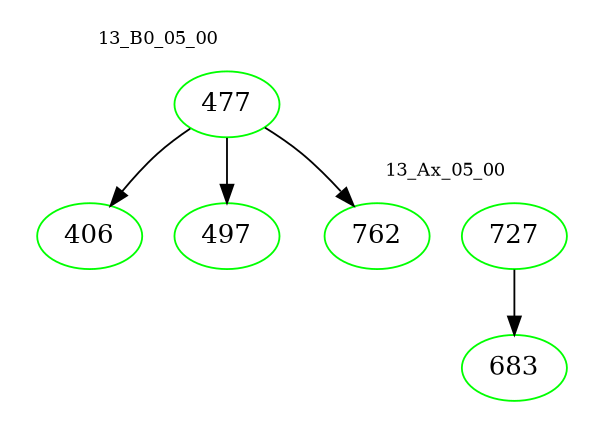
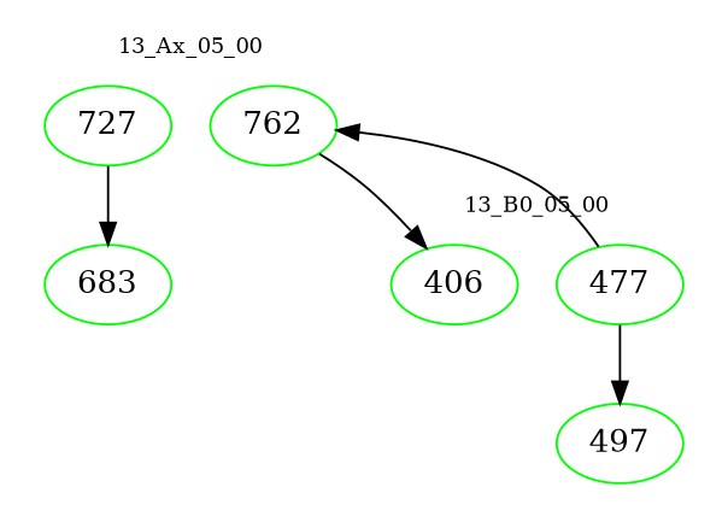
  digraph {
    node [color=green]
    edge [color=black]
    n1 [label=727]
    n2 [label=683]
    n3 [label=762]
    n4 [label=477]
    n5 [label=406]
    n6 [label=497]
    subgraph cluster_1 {
      color=white
      fontsize=10
      label="13_Ax_05_00"
      n1
      n2
      n3
    }
    subgraph cluster_2 {
      color=white
      fontsize=10
      label="13_B0_05_00"
      n4
      n5
      n6
    }
    n1 -> n2
    n4 -> n3
-   n4 -> n5
+   n3 -> n5
    n4 -> n6
  }
